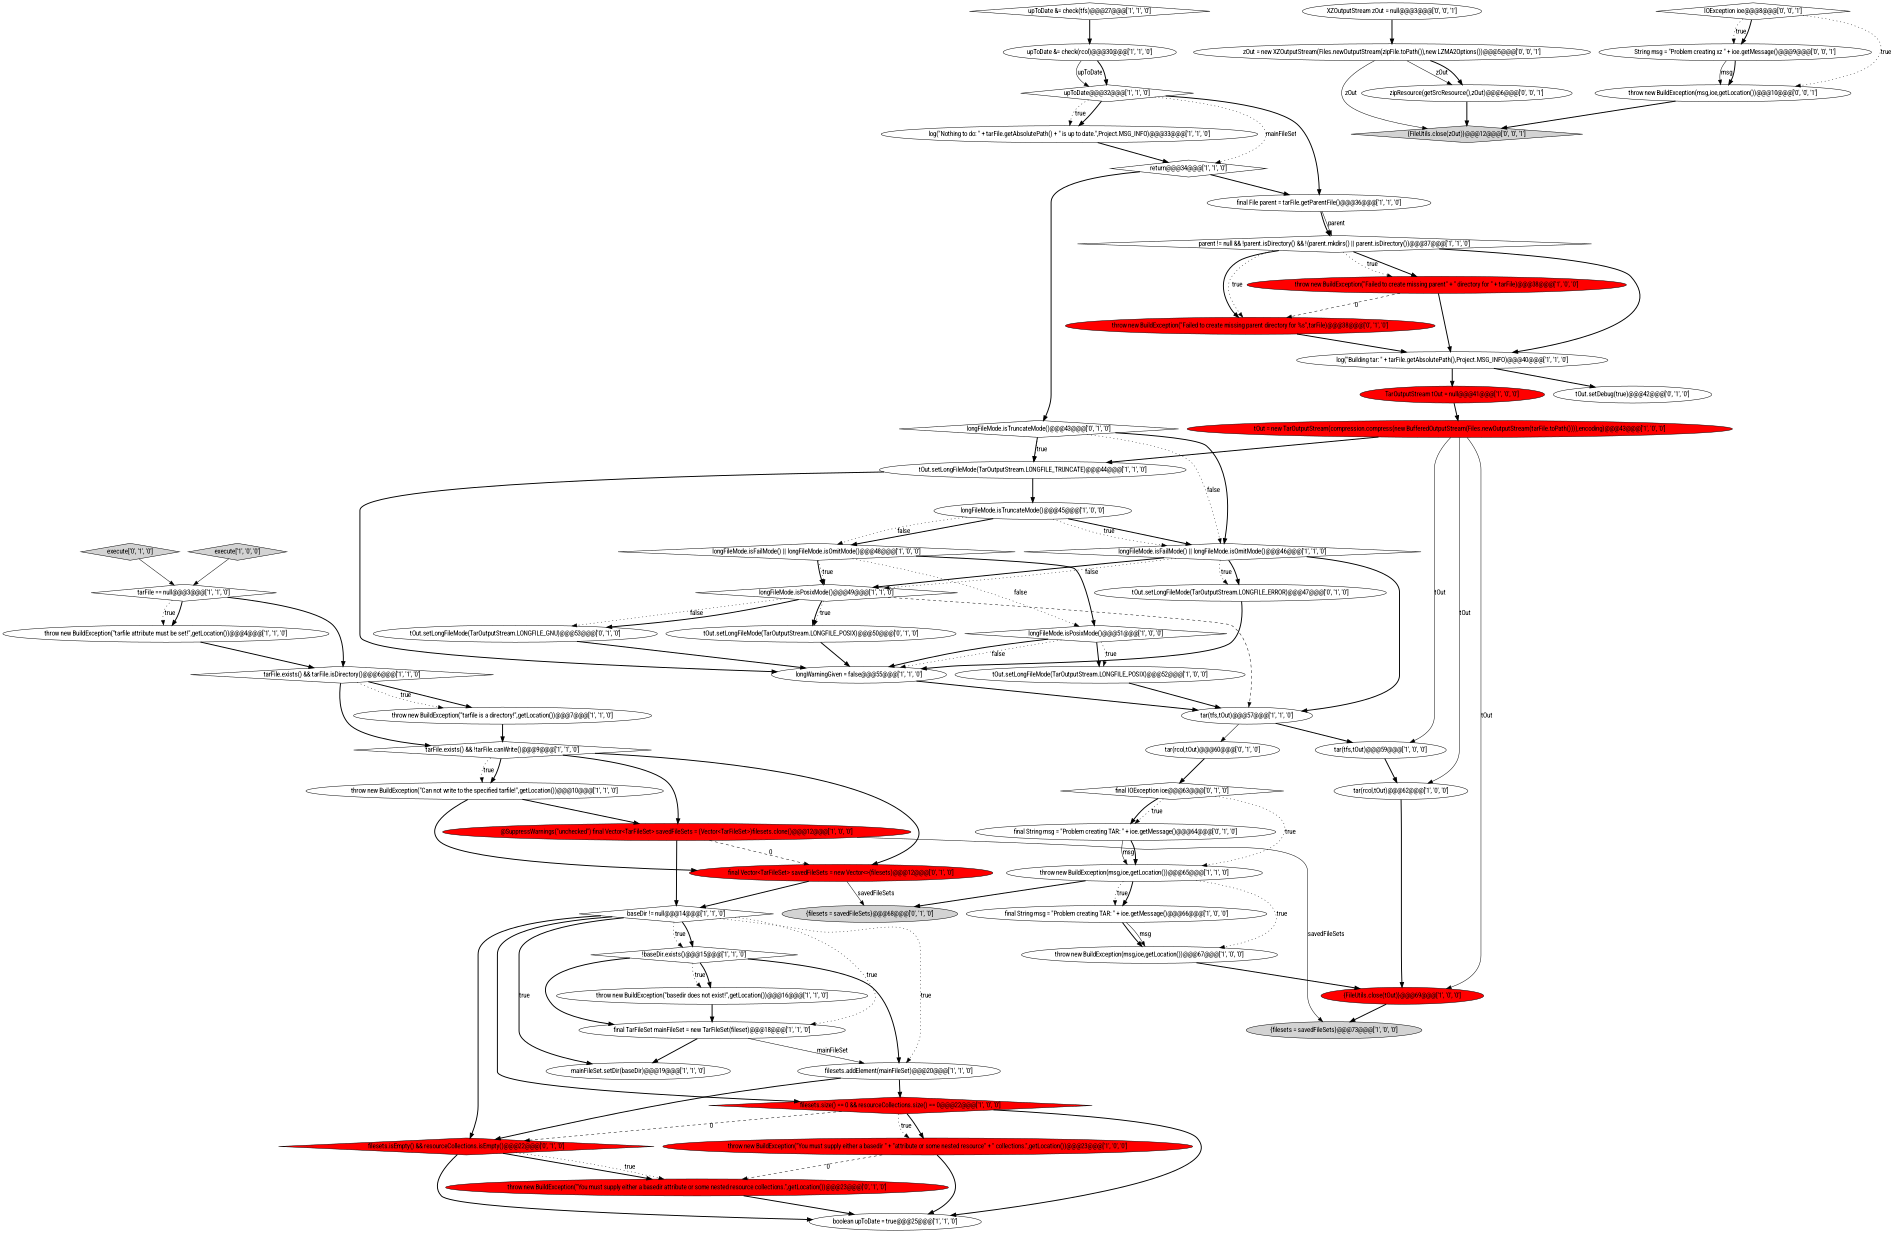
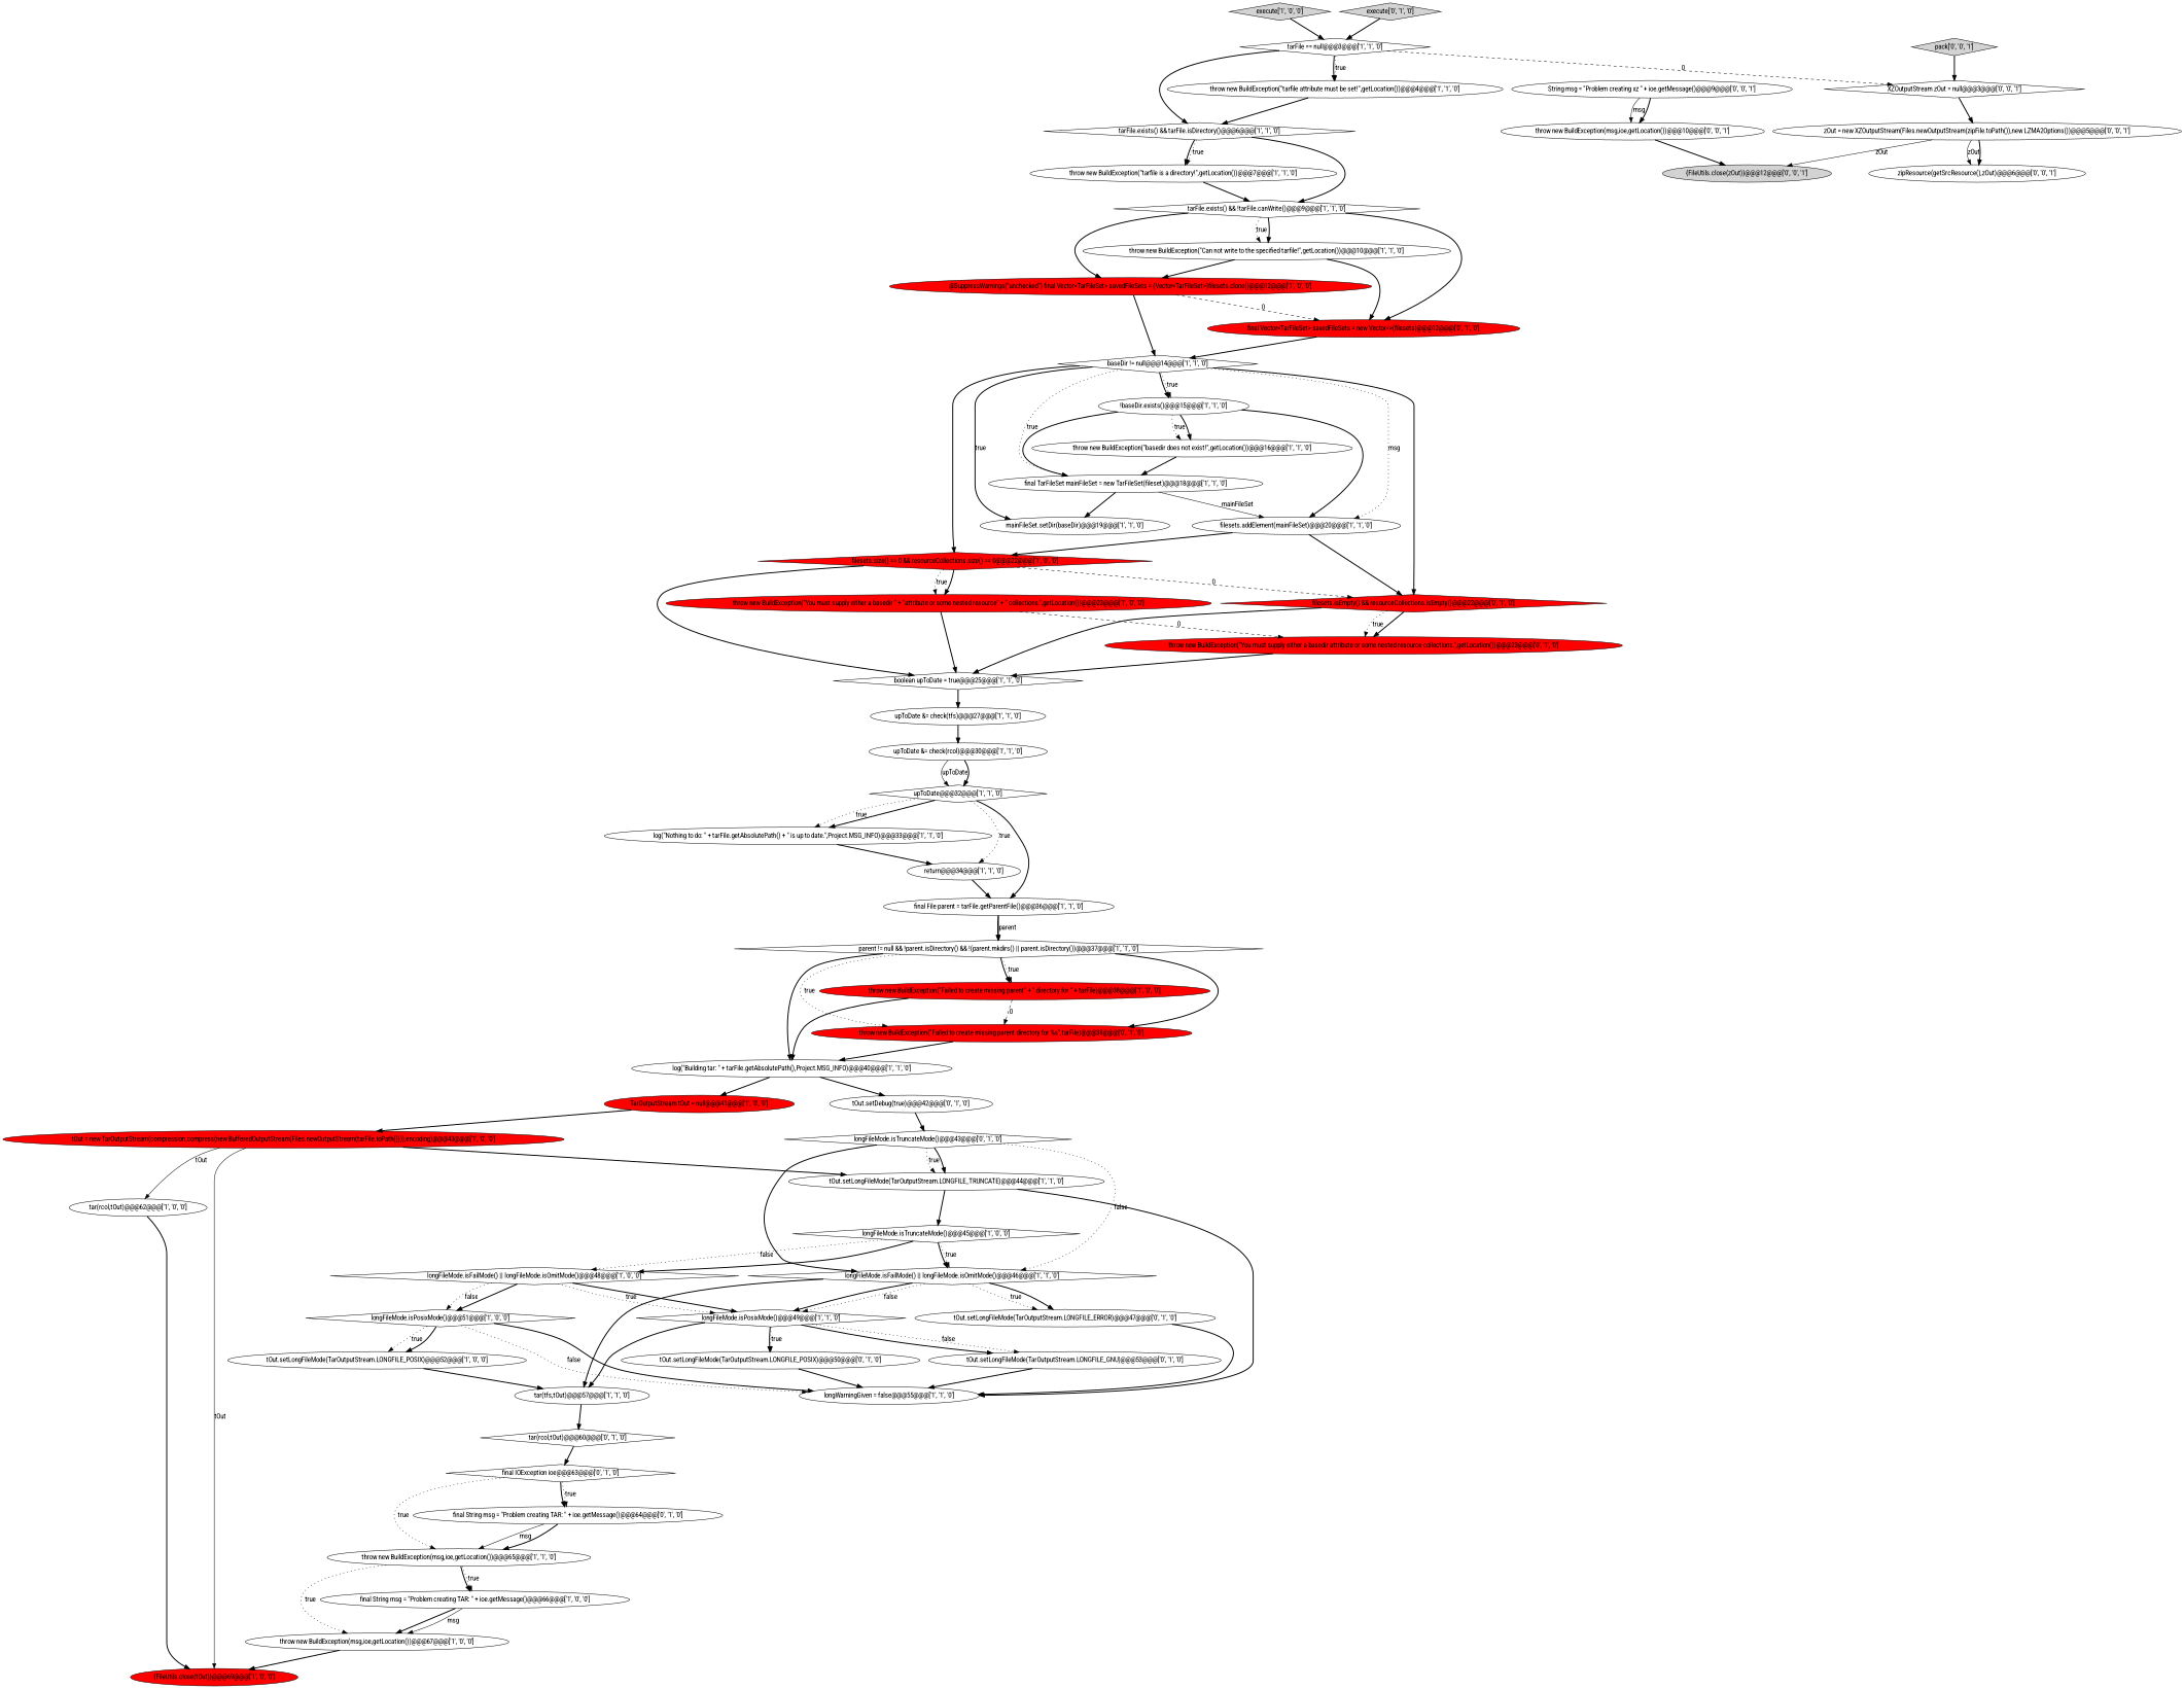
  digraph {
    fontname="Roboto Condensed"
    node [fillcolor=white fontname="Roboto Condensed" shape=ellipse style=filled]
    edge [fontname="Roboto Condensed" style=bold]
    n1 [label="throw new BuildException(\"Can not write to the specified tarfile!\",getLocation())@@@10@@@['1', '1', '0']"]
    n2 [fillcolor=red label="final Vector<TarFileSet> savedFileSets = new Vector<>(filesets)@@@12@@@['0', '1', '0']"]
    n3 [fillcolor=red label="@SuppressWarnings(\"unchecked\") final Vector<TarFileSet> savedFileSets = (Vector<TarFileSet>)filesets.clone()@@@12@@@['1', '0', '0']"]
-   n4 [fillcolor=lightgray label="{filesets = savedFileSets}@@@68@@@['0', '1', '0']"]
    n5 [label="baseDir != null@@@14@@@['1', '1', '0']" shape=diamond]
-   n6 [fillcolor=lightgray label="{filesets = savedFileSets}@@@73@@@['1', '0', '0']"]
-   n7 [label="!baseDir.exists()@@@15@@@['1', '1', '0']" shape=diamond]
+   n7 [label="!baseDir.exists()@@@15@@@['1', '1', '0']"]
    n8 [label="final TarFileSet mainFileSet = new TarFileSet(fileset)@@@18@@@['1', '1', '0']"]
    n9 [label="throw new BuildException(\"basedir does not exist!\",getLocation())@@@16@@@['1', '1', '0']"]
    n10 [label="filesets.addElement(mainFileSet)@@@20@@@['1', '1', '0']"]
    n11 [label="mainFileSet.setDir(baseDir)@@@19@@@['1', '1', '0']"]
    n12 [label="tOut.setLongFileMode(TarOutputStream.LONGFILE_TRUNCATE)@@@44@@@['1', '1', '0']"]
    n13 [label="longWarningGiven = false@@@55@@@['1', '1', '0']"]
-   n14 [label="longFileMode.isTruncateMode()@@@45@@@['1', '0', '0']"]
+   n14 [label="longFileMode.isTruncateMode()@@@45@@@['1', '0', '0']" shape=diamond]
    n15 [label="tar(tfs,tOut)@@@57@@@['1', '1', '0']"]
    n16 [label="longFileMode.isFailMode() || longFileMode.isOmitMode()@@@46@@@['1', '1', '0']" shape=diamond]
    n17 [label="longFileMode.isFailMode() || longFileMode.isOmitMode()@@@48@@@['1', '0', '0']" shape=diamond]
    n18 [label="final String msg = \"Problem creating TAR: \" + ioe.getMessage()@@@66@@@['1', '0', '0']"]
    n19 [label="throw new BuildException(msg,ioe,getLocation())@@@67@@@['1', '0', '0']"]
    n20 [fillcolor=red label="{FileUtils.close(tOut)}@@@69@@@['1', '0', '0']"]
    n21 [label="log(\"Nothing to do: \" + tarFile.getAbsolutePath() + \" is up to date.\",Project.MSG_INFO)@@@33@@@['1', '1', '0']"]
-   n22 [label="return@@@34@@@['1', '1', '0']" shape=diamond]
+   n22 [label="return@@@34@@@['1', '1', '0']"]
    n23 [label="final File parent = tarFile.getParentFile()@@@36@@@['1', '1', '0']"]
-   n24 [label="tar(rcol,tOut)@@@60@@@['0', '1', '0']"]
+   n24 [label="tar(rcol,tOut)@@@60@@@['0', '1', '0']" shape=diamond]
    n25 [label="final IOException ioe@@@63@@@['0', '1', '0']" shape=diamond]
    n26 [fillcolor=red label="throw new BuildException(\"Failed to create missing parent\" + \" directory for \" + tarFile)@@@38@@@['1', '0', '0']"]
    n27 [label="log(\"Building tar: \" + tarFile.getAbsolutePath(),Project.MSG_INFO)@@@40@@@['1', '1', '0']"]
    n28 [fillcolor=red label="throw new BuildException(\"Failed to create missing parent directory for %s\",tarFile)@@@38@@@['0', '1', '0']"]
    n29 [fillcolor=red label="TarOutputStream tOut = null@@@41@@@['1', '0', '0']"]
    n30 [label="tOut.setDebug(true)@@@42@@@['0', '1', '0']"]
    n31 [label="longFileMode.isPosixMode()@@@49@@@['1', '1', '0']" shape=diamond]
    n32 [label="tOut.setLongFileMode(TarOutputStream.LONGFILE_ERROR)@@@47@@@['0', '1', '0']"]
    n33 [label="tOut.setLongFileMode(TarOutputStream.LONGFILE_GNU)@@@53@@@['0', '1', '0']"]
    n34 [label="tOut.setLongFileMode(TarOutputStream.LONGFILE_POSIX)@@@50@@@['0', '1', '0']"]
-   n35 [label="tar(tfs,tOut)@@@59@@@['1', '0', '0']"]
    n36 [fillcolor=red label="filesets.isEmpty() && resourceCollections.isEmpty()@@@22@@@['0', '1', '0']" shape=diamond]
    n37 [fillcolor=red label="filesets.size() == 0 && resourceCollections.size() == 0@@@22@@@['1', '0', '0']" shape=diamond]
    n38 [fillcolor=red label="tOut = new TarOutputStream(compression.compress(new BufferedOutputStream(Files.newOutputStream(tarFile.toPath()))),encoding)@@@43@@@['1', '0', '0']"]
    n39 [label="longFileMode.isTruncateMode()@@@43@@@['0', '1', '0']" shape=diamond]
    n40 [label="longFileMode.isPosixMode()@@@51@@@['1', '0', '0']" shape=diamond]
    n41 [label="tOut.setLongFileMode(TarOutputStream.LONGFILE_POSIX)@@@52@@@['1', '0', '0']"]
-   n42 [label="XZOutputStream zOut = null@@@3@@@['0', '0', '1']"]
+   n42 [label="XZOutputStream zOut = null@@@3@@@['0', '0', '1']" shape=diamond]
    n43 [label="zOut = new XZOutputStream(Files.newOutputStream(zipFile.toPath()),new LZMA2Options())@@@5@@@['0', '0', '1']"]
-   n44 [fillcolor=lightgray label="{FileUtils.close(zOut)}@@@12@@@['0', '0', '1']" shape=diamond]
+   n44 [fillcolor=lightgray label="{FileUtils.close(zOut)}@@@12@@@['0', '0', '1']"]
    n45 [label="zipResource(getSrcResource(),zOut)@@@6@@@['0', '0', '1']"]
    n46 [fillcolor=red label="throw new BuildException(\"You must supply either a basedir \" + \"attribute or some nested resource\" + \" collections.\",getLocation())@@@23@@@['1', '0', '0']"]
-   n47 [label="boolean upToDate = true@@@25@@@['1', '1', '0']"]
+   n47 [label="boolean upToDate = true@@@25@@@['1', '1', '0']" shape=diamond]
    n48 [fillcolor=red label="throw new BuildException(\"You must supply either a basedir attribute or some nested resource collections.\",getLocation())@@@23@@@['0', '1', '0']"]
-   n49 [label="upToDate &= check(tfs)@@@27@@@['1', '1', '0']" shape=diamond]
+   n49 [label="upToDate &= check(tfs)@@@27@@@['1', '1', '0']"]
    n50 [label="upToDate &= check(rcol)@@@30@@@['1', '1', '0']"]
    n51 [label="upToDate@@@32@@@['1', '1', '0']" shape=diamond]
-   n52 [label="IOException ioe@@@8@@@['0', '0', '1']" shape=diamond]
    n53 [label="String msg = \"Problem creating xz \" + ioe.getMessage()@@@9@@@['0', '0', '1']"]
    n54 [label="throw new BuildException(msg,ioe,getLocation())@@@10@@@['0', '0', '1']"]
    n55 [label="parent != null && !parent.isDirectory() && !(parent.mkdirs() || parent.isDirectory())@@@37@@@['1', '1', '0']" shape=diamond]
    n56 [fillcolor=lightgray label="execute['1', '0', '0']" shape=diamond]
    n57 [label="tarFile == null@@@3@@@['1', '1', '0']" shape=diamond]
    n58 [label="tarFile.exists() && tarFile.isDirectory()@@@6@@@['1', '1', '0']" shape=diamond]
    n59 [label="throw new BuildException(\"tarfile attribute must be set!\",getLocation())@@@4@@@['1', '1', '0']"]
    n60 [label="tar(rcol,tOut)@@@62@@@['1', '0', '0']"]
    n61 [label="tarFile.exists() && !tarFile.canWrite()@@@9@@@['1', '1', '0']" shape=diamond]
    n62 [label="throw new BuildException(\"tarfile is a directory!\",getLocation())@@@7@@@['1', '1', '0']"]
    n63 [label="final String msg = \"Problem creating TAR: \" + ioe.getMessage()@@@64@@@['0', '1', '0']"]
    n64 [label="throw new BuildException(msg,ioe,getLocation())@@@65@@@['1', '1', '0']"]
    n65 [fillcolor=lightgray label="execute['0', '1', '0']" shape=diamond]
+   n66 [fillcolor=lightgray label="pack['0', '0', '1']" shape=diamond]
    n1 -> n2
    n1 -> n3
-   n2 -> n4 [label=savedFileSets style=solid]
    n2 -> n5
    n3 -> n2 [label=0 style=dashed]
    n3 -> n5
-   n3 -> n6 [label=savedFileSets style=solid]
    n5 -> n7
    n5 -> n7 [label=true style=dotted]
    n5 -> n8 [label=true style=dotted]
-   n5 -> n10 [label=true style=dotted]
+   n5 -> n10 [label=msg style=dotted]
    n5 -> n11 [label=true]
    n5 -> n36
    n5 -> n37
    n7 -> n8
    n7 -> n9 [label=true style=dotted]
    n7 -> n9
    n7 -> n10
    n8 -> n10 [label=mainFileSet style=solid]
    n8 -> n11
    n9 -> n8
    n10 -> n36
    n10 -> n37
    n12 -> n13
    n12 -> n14
-   n13 -> n15
    n14 -> n16
    n14 -> n16 [label=true style=dotted]
    n14 -> n17
    n14 -> n17 [label=false style=dotted]
-   n15 -> n24 [style=solid]
-   n15 -> n35
+   n15 -> n24
    n16 -> n15
    n16 -> n31
    n16 -> n31 [label=false style=dotted]
    n16 -> n32
    n16 -> n32 [label=true style=dotted]
    n17 -> n31
    n17 -> n31 [label=true style=dotted]
    n17 -> n40 [label=false style=dotted]
    n17 -> n40
    n18 -> n19
    n18 -> n19 [label=msg style=solid]
    n19 -> n20
-   n20 -> n6
    n21 -> n22
    n22 -> n23
    n23 -> n55
    n23 -> n55 [label=parent style=solid]
    n24 -> n25
    n25 -> n63 [label=true style=dotted]
    n25 -> n63
    n25 -> n64 [label=true style=dotted]
    n26 -> n27
    n26 -> n28 [label=0 style=dashed]
    n27 -> n29
    n27 -> n30
    n28 -> n27
    n29 -> n38
-   n22 -> n39
-   n31 -> n15 [style=dashed]
+   n30 -> n39
+   n31 -> n15
    n31 -> n33 [label=false style=dotted]
    n31 -> n33
    n31 -> n34 [label=true style=dotted]
    n31 -> n34
    n32 -> n13
    n33 -> n13
    n34 -> n13
-   n35 -> n60
    n36 -> n47
    n36 -> n48
    n36 -> n48 [label=true style=dotted]
    n37 -> n36 [label=0 style=dashed]
    n37 -> n46
    n37 -> n46 [label=true style=dotted]
    n37 -> n47
    n38 -> n12
    n38 -> n20 [label=tOut style=solid]
-   n38 -> n35 [label=tOut style=solid]
    n38 -> n60 [label=tOut style=solid]
    n39 -> n12 [label=true style=dotted]
    n39 -> n12
    n39 -> n16
    n39 -> n16 [label=false style=dotted]
    n40 -> n13
    n40 -> n13 [label=false style=dotted]
    n40 -> n41 [label=true style=dotted]
    n40 -> n41
    n41 -> n15
    n42 -> n43
    n43 -> n44 [label=zOut style=solid]
    n43 -> n45 [label=zOut style=solid]
    n43 -> n45
-   n45 -> n44
    n46 -> n47
    n46 -> n48 [label=0 style=dashed]
+   n47 -> n49
    n48 -> n47
    n49 -> n50
    n50 -> n51 [label=upToDate style=solid]
    n50 -> n51
    n51 -> n21
    n51 -> n21 [label=true style=dotted]
-   n51 -> n22 [label=mainFileSet style=dotted]
+   n51 -> n22 [label=true style=dotted]
    n51 -> n23
-   n52 -> n53 [label=true style=dotted]
-   n52 -> n53
-   n52 -> n54 [label=true style=dotted]
    n53 -> n54 [label=msg style=solid]
    n53 -> n54
    n54 -> n44
    n55 -> n26
    n55 -> n26 [label=true style=dotted]
    n55 -> n27
    n55 -> n28 [label=true style=dotted]
    n55 -> n28
-   n56 -> n57 [style=solid]
+   n56 -> n57
+   n57 -> n42 [label=0 style=dashed]
    n57 -> n58
    n57 -> n59
    n57 -> n59 [label=true style=dotted]
    n58 -> n61
    n58 -> n62
    n58 -> n62 [label=true style=dotted]
    n59 -> n58
    n60 -> n20
    n61 -> n1
    n61 -> n1 [label=true style=dotted]
    n61 -> n2
    n61 -> n3
    n62 -> n61
    n63 -> n64 [label=msg style=solid]
    n63 -> n64
-   n64 -> n4
    n64 -> n18 [label=true style=dotted]
    n64 -> n18
    n64 -> n19 [label=true style=dotted]
-   n65 -> n57 [style=solid]
+   n65 -> n57
+   n66 -> n42
  }
